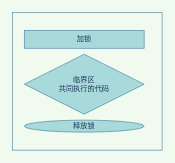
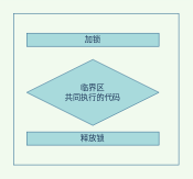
  <mxCell id="0" />
  <mxCell id="1" parent="0" />
  <mxCell id="2" value="" style="rounded=0;whiteSpace=wrap;html=1;sketch=0;fontColor=#1D3557;strokeColor=#457B9D;fillColor=none;" vertex="1" parent="1"><mxGeometry x="20" y="20" width="250" height="230" as="geometry" /></mxCell>
  <mxCell id="3" value="临界区&lt;br&gt;共同执行的代码" style="rhombus;whiteSpace=wrap;html=1;sketch=0;fontColor=#1D3557;strokeColor=#457B9D;fillColor=#A8DADC;" vertex="1" parent="1"><mxGeometry x="40" y="90" width="200" height="100" as="geometry" /></mxCell>
- <mxCell id="4" value="加锁" style="rounded=0;whiteSpace=wrap;html=1;sketch=0;fontColor=#1D3557;strokeColor=#457B9D;fillColor=#A8DADC;" vertex="1" parent="1"><mxGeometry x="40" y="50" width="200" height="30" as="geometry" /></mxCell>
- <mxCell id="5" value="释放锁" style="ellipse;whiteSpace=wrap;html=1;sketch=0;fontColor=#1D3557;strokeColor=#457B9D;fillColor=#A8DADC;" vertex="1" parent="1"><mxGeometry x="40" y="200" width="200" height="20" as="geometry" /></mxCell>
+ <mxCell id="4" value="加锁" style="rounded=0;whiteSpace=wrap;html=1;sketch=0;fontColor=#1D3557;strokeColor=#457B9D;fillColor=#A8DADC;" vertex="1" parent="1"><mxGeometry x="40" y="50" width="200" height="20" as="geometry" /></mxCell>
+ <mxCell id="5" value="释放锁" style="rounded=0;whiteSpace=wrap;html=1;sketch=0;fontColor=#1D3557;strokeColor=#457B9D;fillColor=#A8DADC;" vertex="1" parent="1"><mxGeometry x="40" y="200" width="200" height="20" as="geometry" /></mxCell>
